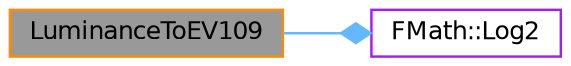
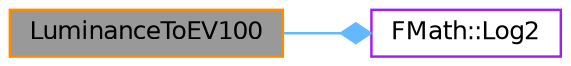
  digraph {
    rankdir=LR
    node [fontname=Helvetica fontsize=10 shape=box style=filled]
-   n1 [color=darkorange fillcolor=grey60 fontcolor=black height=0.2 label=LuminanceToEV109 width=0.4]
+   n1 [color=darkorange fillcolor=grey60 fontcolor=black height=0.2 label=LuminanceToEV100 width=0.4]
    n2 [color=purple fillcolor=white height=0.2 label="FMath::Log2" width=0.4]
    n1 -> n2 [color=steelblue1 fontname=Helvetica fontsize=10 labelfontname=Helvetica labelfontsize=10 style=solid arrowhead=diamond]
  }
